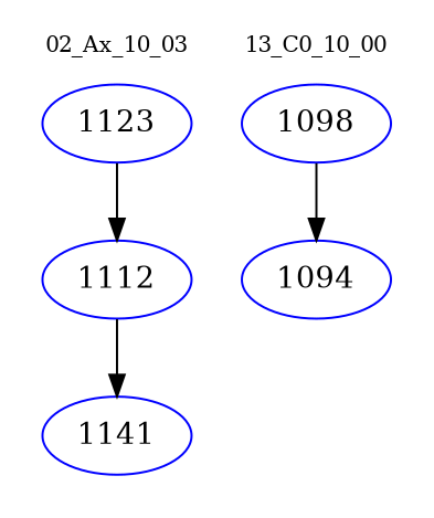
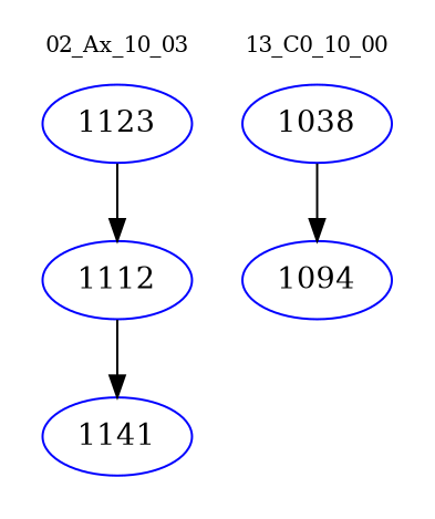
  digraph {
    node [color=blue]
    edge [color=black]
    n1 [label=1123]
    n2 [label=1141]
    n3 [label=1112]
-   n4 [label=1098]
+   n4 [label=1038]
    n5 [label=1094]
    subgraph cluster_1 {
      color=white
      fontsize=10
      label="02_Ax_10_03"
      n1
      n2
      n3
    }
    subgraph cluster_2 {
      color=white
      fontsize=10
      label="13_C0_10_00"
      n4
      n5
    }
    n1 -> n3
    n3 -> n2
    n4 -> n5
  }
